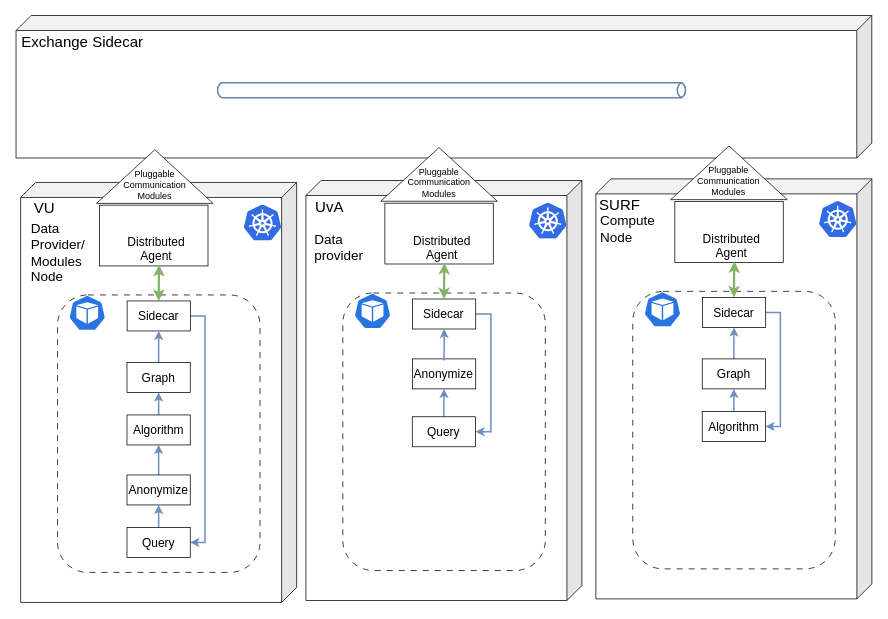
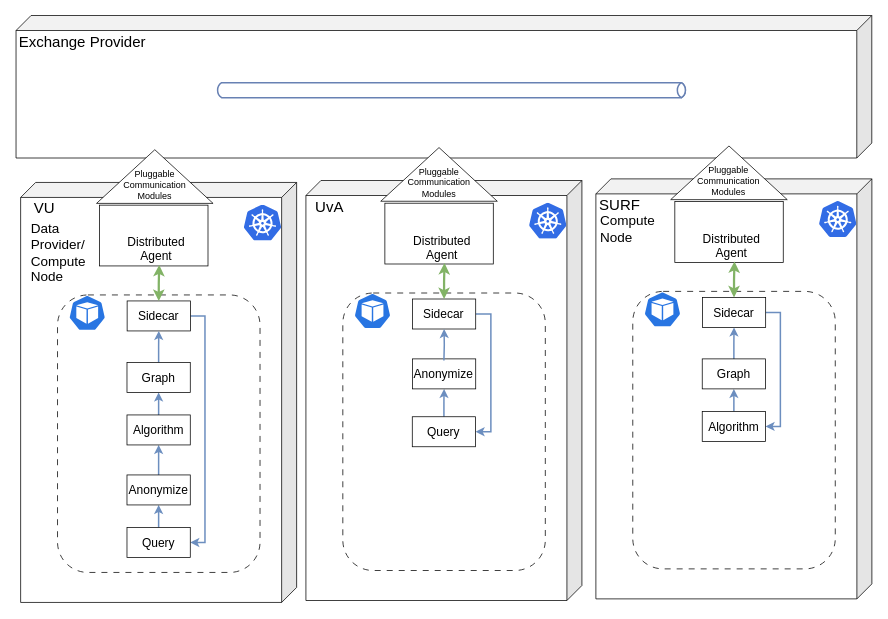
  <mxCell id="0" />
  <mxCell id="1" value="full" parent="0" />
  <mxCell id="2" value="" style="shape=cube;whiteSpace=wrap;html=1;boundedLbl=1;backgroundOutline=1;darkOpacity=0.05;darkOpacity2=0.1;flipH=1;" parent="1" vertex="1"><mxGeometry x="27" y="242.59" width="368" height="560" as="geometry" /></mxCell>
  <mxCell id="3" value="" style="group;movable=1;resizable=1;rotatable=1;deletable=1;editable=1;locked=0;connectable=1;" parent="1" vertex="1" connectable="0"><mxGeometry x="20.89" y="20" width="1141" height="255.483" as="geometry" /></mxCell>
  <mxCell id="4" value="" style="shape=cube;whiteSpace=wrap;html=1;boundedLbl=1;backgroundOutline=1;darkOpacity=0.05;darkOpacity2=0.1;flipH=1;" parent="3" vertex="1"><mxGeometry width="1141" height="190" as="geometry" /></mxCell>
- <mxCell id="5" value="&lt;font style=&quot;font-size: 20px;&quot;&gt;Exchange Sidecar&lt;/font&gt;" style="text;html=1;strokeColor=none;fillColor=none;align=center;verticalAlign=middle;whiteSpace=wrap;rounded=0;" parent="3" vertex="1"><mxGeometry y="30.003" width="177.112" height="7.308" as="geometry" /></mxCell>
+ <mxCell id="5" value="&lt;font style=&quot;font-size: 20px;&quot;&gt;Exchange Provider&lt;/font&gt;" style="text;html=1;strokeColor=none;fillColor=none;align=center;verticalAlign=middle;whiteSpace=wrap;rounded=0;" parent="3" vertex="1"><mxGeometry y="30.003" width="177.112" height="7.308" as="geometry" /></mxCell>
  <mxCell id="6" value="" style="group;movable=1;resizable=1;rotatable=1;deletable=1;editable=1;locked=0;connectable=1;" parent="3" vertex="1" connectable="0"><mxGeometry x="266.11" y="78.24" width="629" height="71.76" as="geometry" /></mxCell>
  <mxCell id="7" value="" style="shape=image;verticalLabelPosition=bottom;labelBackgroundColor=default;verticalAlign=top;aspect=fixed;imageAspect=0;image=https://irt-website-cms.azurewebsites.net/media/original_images/RabbitMQ-Logo.wine.png;" parent="6" vertex="1"><mxGeometry x="210" y="37.94" width="138.846" height="29.275" as="geometry" /></mxCell>
  <mxCell id="8" value="" style="html=1;outlineConnect=0;fillColor=none;strokeColor=#6881B3;gradientColor=none;gradientDirection=north;strokeWidth=2;shape=mxgraph.networks.bus;gradientColor=none;gradientDirection=north;fontColor=#ffffff;perimeter=backbonePerimeter;backboneSize=20;movable=1;resizable=1;rotatable=1;deletable=1;editable=1;locked=0;connectable=1;" parent="3" vertex="1"><mxGeometry x="266.11" y="70.0" width="629" height="59.096" as="geometry" /></mxCell>
  <mxCell id="9" value="" style="group" parent="3" vertex="1" connectable="0"><mxGeometry x="126.11" y="177" width="147.407" height="75.483" as="geometry" /></mxCell>
  <mxCell id="10" value="" style="triangle;whiteSpace=wrap;html=1;rotation=-90;" parent="9" vertex="1"><mxGeometry x="23.105" y="-39.961" width="71.598" height="155.406" as="geometry" /></mxCell>
  <mxCell id="11" value="&lt;font style=&quot;font-size: 12px;&quot;&gt;Pluggable&lt;br&gt;Communication Modules&lt;/font&gt;" style="text;html=1;strokeColor=none;fillColor=none;align=center;verticalAlign=middle;whiteSpace=wrap;rounded=0;" parent="9" vertex="1"><mxGeometry x="34.841" y="36.367" width="48.133" height="25.372" as="geometry" /></mxCell>
  <mxCell id="12" value="" style="shape=cube;whiteSpace=wrap;html=1;boundedLbl=1;backgroundOutline=1;darkOpacity=0.05;darkOpacity2=0.1;flipH=1;" parent="1" vertex="1"><mxGeometry x="407.39" y="240" width="368" height="560" as="geometry" /></mxCell>
  <mxCell id="13" value="&lt;font style=&quot;font-size: 20px;&quot;&gt;UvA&lt;/font&gt;" style="text;html=1;strokeColor=none;fillColor=none;align=center;verticalAlign=middle;whiteSpace=wrap;rounded=0;" parent="1" vertex="1"><mxGeometry x="417.27" y="270" width="44.11" height="7.31" as="geometry" /></mxCell>
  <mxCell id="14" value="" style="image;sketch=0;aspect=fixed;html=1;points=[];align=center;fontSize=12;image=img/lib/mscae/Kubernetes.svg;" parent="1" vertex="1"><mxGeometry x="705.39" y="270" width="50" height="48" as="geometry" /></mxCell>
  <mxCell id="15" value="" style="sketch=0;html=1;dashed=0;whitespace=wrap;fillColor=#2875E2;strokeColor=#ffffff;points=[[0.005,0.63,0],[0.1,0.2,0],[0.9,0.2,0],[0.5,0,0],[0.995,0.63,0],[0.72,0.99,0],[0.5,1,0],[0.28,0.99,0]];verticalLabelPosition=bottom;align=center;verticalAlign=top;shape=mxgraph.kubernetes.icon;prIcon=pod" parent="1" vertex="1"><mxGeometry x="471.19" y="390" width="50" height="48" as="geometry" /></mxCell>
- <mxCell id="16" value="&lt;font style=&quot;font-size: 18px; font-weight: normal;&quot;&gt;Data&lt;br&gt;provider&lt;/font&gt;" style="text;html=1;align=left;verticalAlign=middle;resizable=0;points=[];autosize=1;strokeColor=none;fillColor=none;fontStyle=1;fontSize=18;" parent="1" vertex="1"><mxGeometry x="417.27" y="300.14" width="90" height="60" as="geometry" /></mxCell>
  <mxCell id="17" value="" style="group" parent="1" vertex="1" connectable="0"><mxGeometry x="525.96" y="194.15" width="147.407" height="75.483" as="geometry" /></mxCell>
  <mxCell id="18" value="" style="triangle;whiteSpace=wrap;html=1;rotation=-90;" parent="17" vertex="1"><mxGeometry x="23.105" y="-39.961" width="71.598" height="155.406" as="geometry" /></mxCell>
  <mxCell id="19" value="&lt;font style=&quot;font-size: 12px;&quot;&gt;Pluggable&lt;br&gt;Communication Modules&lt;/font&gt;" style="text;html=1;strokeColor=none;fillColor=none;align=center;verticalAlign=middle;whiteSpace=wrap;rounded=0;" parent="17" vertex="1"><mxGeometry x="34.841" y="36.367" width="48.133" height="25.372" as="geometry" /></mxCell>
  <mxCell id="20" value="" style="group" parent="1" vertex="1" connectable="0"><mxGeometry x="540.746" y="268.576" width="120.484" height="84.574" as="geometry" /></mxCell>
  <mxCell id="21" value="" style="shape=image;verticalLabelPosition=bottom;labelBackgroundColor=default;verticalAlign=top;aspect=fixed;imageAspect=0;image=https://download.logo.wine/logo/Go_(programming_language)/Go_(programming_language)-Logo.wine.png;fontSize=16;" parent="20" vertex="1"><mxGeometry width="82.227" height="54.815" as="geometry" /></mxCell>
  <mxCell id="22" value="" style="rounded=0;whiteSpace=wrap;html=1;fontColor=#000000;labelBackgroundColor=none;fillColor=none;" parent="20" vertex="1"><mxGeometry x="-28.077" y="1.691" width="144.551" height="81.056" as="geometry" /></mxCell>
  <mxCell id="23" value="&lt;span style=&quot;font-size: 16px; background-color: rgb(255, 255, 255);&quot;&gt;Distributed Agent&lt;/span&gt;" style="text;whiteSpace=wrap;html=1;align=center;" parent="20" vertex="1"><mxGeometry x="8.022" y="35.287" width="80.221" height="42.287" as="geometry" /></mxCell>
  <mxCell id="24" value="" style="rounded=1;whiteSpace=wrap;html=1;fillColor=none;dashed=1;dashPattern=8 8;" parent="1" vertex="1"><mxGeometry x="456.59" y="390" width="270" height="370" as="geometry" /></mxCell>
  <mxCell id="25" style="edgeStyle=orthogonalEdgeStyle;rounded=0;orthogonalLoop=1;jettySize=auto;html=1;entryX=1;entryY=0.5;entryDx=0;entryDy=0;fillColor=#dae8fc;strokeColor=#6c8ebf;strokeWidth=2;" parent="1" source="26" target="28" edge="1"><mxGeometry relative="1" as="geometry"><Array as="points"><mxPoint x="654" y="418" /><mxPoint x="654" y="575" /></Array></mxGeometry></mxCell>
  <mxCell id="26" value="&lt;font style=&quot;font-size: 16px;&quot;&gt;Sidecar&lt;/font&gt;" style="rounded=0;whiteSpace=wrap;html=1;" parent="1" vertex="1"><mxGeometry x="549.39" y="398" width="84.39" height="40" as="geometry" /></mxCell>
  <mxCell id="27" style="edgeStyle=orthogonalEdgeStyle;rounded=0;orthogonalLoop=1;jettySize=auto;html=1;entryX=0.5;entryY=1;entryDx=0;entryDy=0;fillColor=#dae8fc;strokeColor=#6c8ebf;strokeWidth=2;" parent="1" source="28" target="29" edge="1"><mxGeometry relative="1" as="geometry" /></mxCell>
  <mxCell id="28" value="&lt;font style=&quot;font-size: 16px;&quot;&gt;Query&lt;/font&gt;" style="rounded=0;whiteSpace=wrap;html=1;" parent="1" vertex="1"><mxGeometry x="549.2" y="555" width="84.39" height="40" as="geometry" /></mxCell>
  <mxCell id="29" value="&lt;font style=&quot;font-size: 16px;&quot;&gt;Anonymize&lt;/font&gt;" style="rounded=0;whiteSpace=wrap;html=1;" parent="1" vertex="1"><mxGeometry x="549.4" y="477.85" width="84.39" height="40" as="geometry" /></mxCell>
  <mxCell id="30" style="edgeStyle=orthogonalEdgeStyle;rounded=0;orthogonalLoop=1;jettySize=auto;html=1;fillColor=#dae8fc;strokeColor=#6c8ebf;strokeWidth=2;" parent="1" target="26" edge="1"><mxGeometry relative="1" as="geometry"><mxPoint x="591.375" y="480" as="sourcePoint" /></mxGeometry></mxCell>
  <mxCell id="31" style="edgeStyle=orthogonalEdgeStyle;rounded=0;orthogonalLoop=1;jettySize=auto;html=1;entryX=0.55;entryY=0.984;entryDx=0;entryDy=0;entryPerimeter=0;startArrow=classic;startFill=1;strokeWidth=3;fillColor=#d5e8d4;strokeColor=#82b366;" parent="1" source="26" target="22" edge="1"><mxGeometry relative="1" as="geometry" /></mxCell>
  <mxCell id="32" value="" style="shape=cube;whiteSpace=wrap;html=1;boundedLbl=1;backgroundOutline=1;darkOpacity=0.05;darkOpacity2=0.1;flipH=1;" parent="1" vertex="1"><mxGeometry x="794" y="237.85" width="368" height="560" as="geometry" /></mxCell>
  <mxCell id="33" value="&lt;font style=&quot;font-size: 20px;&quot;&gt;SURF&lt;/font&gt;" style="text;html=1;strokeColor=none;fillColor=none;align=center;verticalAlign=middle;whiteSpace=wrap;rounded=0;" parent="1" vertex="1"><mxGeometry x="803.88" y="267.85" width="44.11" height="7.31" as="geometry" /></mxCell>
  <mxCell id="34" value="" style="image;sketch=0;aspect=fixed;html=1;points=[];align=center;fontSize=12;image=img/lib/mscae/Kubernetes.svg;" parent="1" vertex="1"><mxGeometry x="1092" y="267.85" width="50" height="48" as="geometry" /></mxCell>
  <mxCell id="35" value="" style="sketch=0;html=1;dashed=0;whitespace=wrap;fillColor=#2875E2;strokeColor=#ffffff;points=[[0.005,0.63,0],[0.1,0.2,0],[0.9,0.2,0],[0.5,0,0],[0.995,0.63,0],[0.72,0.99,0],[0.5,1,0],[0.28,0.99,0]];verticalLabelPosition=bottom;align=center;verticalAlign=top;shape=mxgraph.kubernetes.icon;prIcon=pod" parent="1" vertex="1"><mxGeometry x="857.8" y="387.85" width="50" height="48" as="geometry" /></mxCell>
  <mxCell id="36" value="&lt;span style=&quot;font-size: 18px; font-weight: normal;&quot;&gt;&lt;font style=&quot;font-size: 18px;&quot;&gt;Compute&lt;br&gt;Node&lt;/font&gt;&lt;/span&gt;" style="text;html=1;align=left;verticalAlign=middle;resizable=0;points=[];autosize=1;strokeColor=none;fillColor=none;fontStyle=1;fontSize=18;" parent="1" vertex="1"><mxGeometry x="797.77" y="275.14" width="100" height="60" as="geometry" /></mxCell>
  <mxCell id="37" value="" style="group" parent="1" vertex="1" connectable="0"><mxGeometry x="897.77" y="192" width="147.407" height="75.483" as="geometry" /></mxCell>
  <mxCell id="38" value="" style="triangle;whiteSpace=wrap;html=1;rotation=-90;" parent="37" vertex="1"><mxGeometry x="37.905" y="-39.961" width="71.598" height="155.406" as="geometry" /></mxCell>
  <mxCell id="39" value="&lt;font style=&quot;font-size: 12px;&quot;&gt;Pluggable&lt;br&gt;Communication Modules&lt;/font&gt;" style="text;html=1;strokeColor=none;fillColor=none;align=center;verticalAlign=middle;whiteSpace=wrap;rounded=0;" parent="37" vertex="1"><mxGeometry x="49.641" y="36.367" width="48.133" height="25.372" as="geometry" /></mxCell>
  <mxCell id="40" value="" style="group" parent="1" vertex="1" connectable="0"><mxGeometry x="927.356" y="266.426" width="120.484" height="84.574" as="geometry" /></mxCell>
  <mxCell id="41" value="" style="shape=image;verticalLabelPosition=bottom;labelBackgroundColor=default;verticalAlign=top;aspect=fixed;imageAspect=0;image=https://download.logo.wine/logo/Go_(programming_language)/Go_(programming_language)-Logo.wine.png;fontSize=16;" parent="40" vertex="1"><mxGeometry width="82.227" height="54.815" as="geometry" /></mxCell>
  <mxCell id="42" value="" style="rounded=0;whiteSpace=wrap;html=1;fontColor=#000000;labelBackgroundColor=none;fillColor=none;" parent="40" vertex="1"><mxGeometry x="-28.077" y="1.691" width="144.551" height="81.056" as="geometry" /></mxCell>
  <mxCell id="43" value="&lt;span style=&quot;font-size: 16px; background-color: rgb(255, 255, 255);&quot;&gt;Distributed Agent&lt;/span&gt;" style="text;whiteSpace=wrap;html=1;align=center;" parent="40" vertex="1"><mxGeometry x="8.022" y="35.287" width="80.221" height="42.287" as="geometry" /></mxCell>
  <mxCell id="44" value="" style="rounded=1;whiteSpace=wrap;html=1;fillColor=none;dashed=1;dashPattern=8 8;" parent="1" vertex="1"><mxGeometry x="843.2" y="387.85" width="270" height="370" as="geometry" /></mxCell>
  <mxCell id="45" style="edgeStyle=orthogonalEdgeStyle;rounded=0;orthogonalLoop=1;jettySize=auto;html=1;entryX=1;entryY=0.5;entryDx=0;entryDy=0;strokeWidth=2;fillColor=#dae8fc;strokeColor=#6c8ebf;" parent="1" source="46" target="48" edge="1"><mxGeometry relative="1" as="geometry"><Array as="points"><mxPoint x="1040" y="416" /><mxPoint x="1040" y="568" /></Array><mxPoint x="1020.2" y="650" as="targetPoint" /></mxGeometry></mxCell>
  <mxCell id="46" value="&lt;font style=&quot;font-size: 16px;&quot;&gt;Sidecar&lt;/font&gt;" style="rounded=0;whiteSpace=wrap;html=1;" parent="1" vertex="1"><mxGeometry x="936" y="395.85" width="84.39" height="40" as="geometry" /></mxCell>
  <mxCell id="47" style="edgeStyle=orthogonalEdgeStyle;rounded=0;orthogonalLoop=1;jettySize=auto;html=1;entryX=0.5;entryY=1;entryDx=0;entryDy=0;strokeWidth=2;fillColor=#dae8fc;strokeColor=#6c8ebf;" parent="1" source="48" target="50" edge="1"><mxGeometry relative="1" as="geometry" /></mxCell>
  <mxCell id="48" value="&lt;font style=&quot;font-size: 16px;&quot;&gt;Algorithm&lt;/font&gt;" style="rounded=0;whiteSpace=wrap;html=1;" parent="1" vertex="1"><mxGeometry x="935.81" y="547.85" width="84.39" height="40" as="geometry" /></mxCell>
  <mxCell id="49" style="edgeStyle=orthogonalEdgeStyle;rounded=0;orthogonalLoop=1;jettySize=auto;html=1;strokeWidth=2;fillColor=#dae8fc;strokeColor=#6c8ebf;" parent="1" source="50" target="46" edge="1"><mxGeometry relative="1" as="geometry" /></mxCell>
  <mxCell id="50" value="&lt;font style=&quot;font-size: 16px;&quot;&gt;Graph&lt;/font&gt;" style="rounded=0;whiteSpace=wrap;html=1;" parent="1" vertex="1"><mxGeometry x="935.81" y="477.85" width="84.39" height="40" as="geometry" /></mxCell>
  <mxCell id="51" style="edgeStyle=orthogonalEdgeStyle;rounded=0;orthogonalLoop=1;jettySize=auto;html=1;entryX=0.55;entryY=0.984;entryDx=0;entryDy=0;entryPerimeter=0;startArrow=classic;startFill=1;strokeWidth=3;fillColor=#d5e8d4;strokeColor=#82b366;" parent="1" source="46" target="42" edge="1"><mxGeometry relative="1" as="geometry" /></mxCell>
  <mxCell id="52" value="&lt;font style=&quot;font-size: 20px;&quot;&gt;VU&lt;/font&gt;" style="text;html=1;strokeColor=none;fillColor=none;align=center;verticalAlign=middle;whiteSpace=wrap;rounded=0;" parent="1" vertex="1"><mxGeometry x="36.88" y="272.59" width="44.11" height="7.31" as="geometry" /></mxCell>
  <mxCell id="53" value="" style="image;sketch=0;aspect=fixed;html=1;points=[];align=center;fontSize=12;image=img/lib/mscae/Kubernetes.svg;" parent="1" vertex="1"><mxGeometry x="325" y="272.59" width="50" height="48" as="geometry" /></mxCell>
  <mxCell id="54" value="" style="sketch=0;html=1;dashed=0;whitespace=wrap;fillColor=#2875E2;strokeColor=#ffffff;points=[[0.005,0.63,0],[0.1,0.2,0],[0.9,0.2,0],[0.5,0,0],[0.995,0.63,0],[0.72,0.99,0],[0.5,1,0],[0.28,0.99,0]];verticalLabelPosition=bottom;align=center;verticalAlign=top;shape=mxgraph.kubernetes.icon;prIcon=pod" parent="1" vertex="1"><mxGeometry x="90.8" y="392.59" width="50" height="48" as="geometry" /></mxCell>
- <mxCell id="55" value="&lt;span style=&quot;font-size: 18px; font-weight: normal;&quot;&gt;&lt;font style=&quot;font-size: 18px;&quot;&gt;Data&lt;br&gt;Provider/&lt;br&gt;Modules&lt;br style=&quot;font-size: 18px;&quot;&gt;Node&lt;/font&gt;&lt;/span&gt;" style="text;html=1;align=left;verticalAlign=middle;resizable=0;points=[];autosize=1;strokeColor=none;fillColor=none;fontStyle=1;fontSize=18;" parent="1" vertex="1"><mxGeometry x="38.88" y="286.73" width="100" height="100" as="geometry" /></mxCell>
+ <mxCell id="55" value="&lt;span style=&quot;font-size: 18px; font-weight: normal;&quot;&gt;&lt;font style=&quot;font-size: 18px;&quot;&gt;Data&lt;br&gt;Provider/&lt;br&gt;Compute&lt;br style=&quot;font-size: 18px;&quot;&gt;Node&lt;/font&gt;&lt;/span&gt;" style="text;html=1;align=left;verticalAlign=middle;resizable=0;points=[];autosize=1;strokeColor=none;fillColor=none;fontStyle=1;fontSize=18;" parent="1" vertex="1"><mxGeometry x="38.88" y="286.73" width="100" height="100" as="geometry" /></mxCell>
  <mxCell id="56" value="" style="group" parent="1" vertex="1" connectable="0"><mxGeometry x="160.356" y="271.166" width="120.484" height="84.574" as="geometry" /></mxCell>
  <mxCell id="57" value="" style="shape=image;verticalLabelPosition=bottom;labelBackgroundColor=default;verticalAlign=top;aspect=fixed;imageAspect=0;image=https://download.logo.wine/logo/Go_(programming_language)/Go_(programming_language)-Logo.wine.png;fontSize=16;" parent="56" vertex="1"><mxGeometry width="82.227" height="54.815" as="geometry" /></mxCell>
  <mxCell id="58" value="" style="rounded=0;whiteSpace=wrap;html=1;fontColor=#000000;labelBackgroundColor=none;fillColor=none;" parent="56" vertex="1"><mxGeometry x="-28.077" y="1.691" width="144.551" height="81.056" as="geometry" /></mxCell>
  <mxCell id="59" value="&lt;span style=&quot;font-size: 16px; background-color: rgb(255, 255, 255);&quot;&gt;Distributed Agent&lt;/span&gt;" style="text;whiteSpace=wrap;html=1;align=center;" parent="56" vertex="1"><mxGeometry x="8.022" y="35.287" width="80.221" height="42.287" as="geometry" /></mxCell>
  <mxCell id="60" value="" style="rounded=1;whiteSpace=wrap;html=1;fillColor=none;dashed=1;dashPattern=8 8;" parent="1" vertex="1"><mxGeometry x="76.2" y="392.59" width="270" height="370" as="geometry" /></mxCell>
  <mxCell id="61" style="edgeStyle=orthogonalEdgeStyle;rounded=0;orthogonalLoop=1;jettySize=auto;html=1;entryX=1;entryY=0.5;entryDx=0;entryDy=0;fillColor=#dae8fc;strokeColor=#6c8ebf;strokeWidth=2;" parent="1" source="62" target="64" edge="1"><mxGeometry relative="1" as="geometry"><Array as="points"><mxPoint x="272.81" y="420.59" /><mxPoint x="272.81" y="722.59" /></Array></mxGeometry></mxCell>
  <mxCell id="62" value="&lt;font style=&quot;font-size: 16px;&quot;&gt;Sidecar&lt;/font&gt;" style="rounded=0;whiteSpace=wrap;html=1;" parent="1" vertex="1"><mxGeometry x="169" y="400.59" width="84.39" height="40" as="geometry" /></mxCell>
  <mxCell id="63" style="edgeStyle=orthogonalEdgeStyle;rounded=0;orthogonalLoop=1;jettySize=auto;html=1;entryX=0.5;entryY=1;entryDx=0;entryDy=0;fillColor=#dae8fc;strokeColor=#6c8ebf;strokeWidth=2;" parent="1" source="64" target="66" edge="1"><mxGeometry relative="1" as="geometry" /></mxCell>
  <mxCell id="64" value="&lt;font style=&quot;font-size: 16px;&quot;&gt;Query&lt;/font&gt;" style="rounded=0;whiteSpace=wrap;html=1;" parent="1" vertex="1"><mxGeometry x="168.81" y="702.59" width="84.39" height="40" as="geometry" /></mxCell>
  <mxCell id="65" style="edgeStyle=orthogonalEdgeStyle;rounded=0;orthogonalLoop=1;jettySize=auto;html=1;entryX=0.5;entryY=1;entryDx=0;entryDy=0;fillColor=#dae8fc;strokeColor=#6c8ebf;strokeWidth=2;" parent="1" source="66" target="68" edge="1"><mxGeometry relative="1" as="geometry" /></mxCell>
  <mxCell id="66" value="&lt;font style=&quot;font-size: 16px;&quot;&gt;Anonymize&lt;/font&gt;" style="rounded=0;whiteSpace=wrap;html=1;" parent="1" vertex="1"><mxGeometry x="168.81" y="632.59" width="84.39" height="40" as="geometry" /></mxCell>
  <mxCell id="67" style="edgeStyle=orthogonalEdgeStyle;rounded=0;orthogonalLoop=1;jettySize=auto;html=1;entryX=0.5;entryY=1;entryDx=0;entryDy=0;fillColor=#dae8fc;strokeColor=#6c8ebf;strokeWidth=2;" parent="1" source="68" target="70" edge="1"><mxGeometry relative="1" as="geometry" /></mxCell>
  <mxCell id="68" value="&lt;font style=&quot;font-size: 16px;&quot;&gt;Algorithm&lt;/font&gt;" style="rounded=0;whiteSpace=wrap;html=1;" parent="1" vertex="1"><mxGeometry x="168.81" y="552.59" width="84.39" height="40" as="geometry" /></mxCell>
  <mxCell id="69" style="edgeStyle=orthogonalEdgeStyle;rounded=0;orthogonalLoop=1;jettySize=auto;html=1;fillColor=#dae8fc;strokeColor=#6c8ebf;strokeWidth=2;" parent="1" source="70" target="62" edge="1"><mxGeometry relative="1" as="geometry" /></mxCell>
  <mxCell id="70" value="&lt;font style=&quot;font-size: 16px;&quot;&gt;Graph&lt;/font&gt;" style="rounded=0;whiteSpace=wrap;html=1;" parent="1" vertex="1"><mxGeometry x="168.81" y="482.59" width="84.39" height="40" as="geometry" /></mxCell>
  <mxCell id="71" style="edgeStyle=orthogonalEdgeStyle;rounded=0;orthogonalLoop=1;jettySize=auto;html=1;entryX=0.55;entryY=0.984;entryDx=0;entryDy=0;entryPerimeter=0;startArrow=classic;startFill=1;strokeWidth=3;fillColor=#d5e8d4;strokeColor=#82b366;" parent="1" source="62" target="58" edge="1"><mxGeometry relative="1" as="geometry" /></mxCell>
